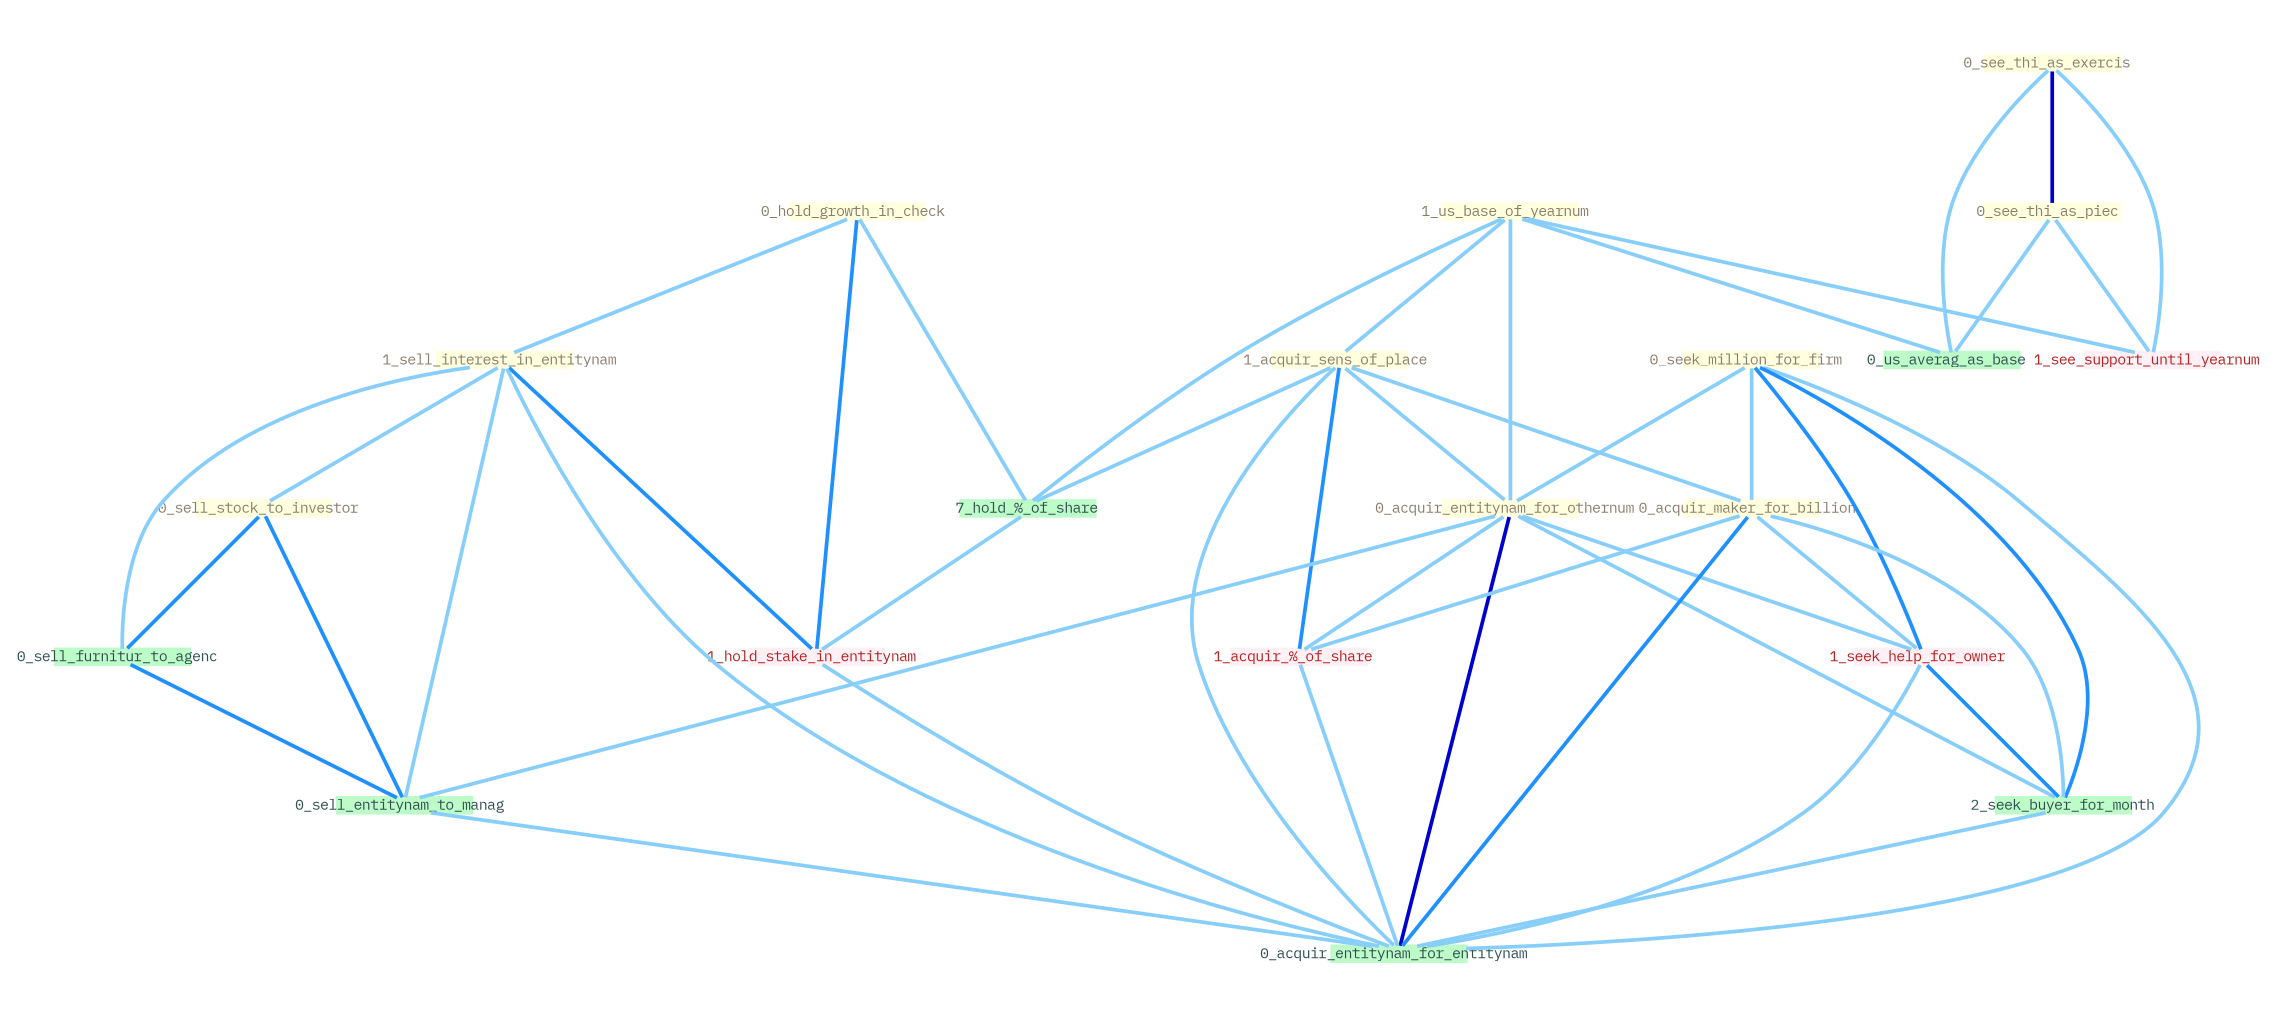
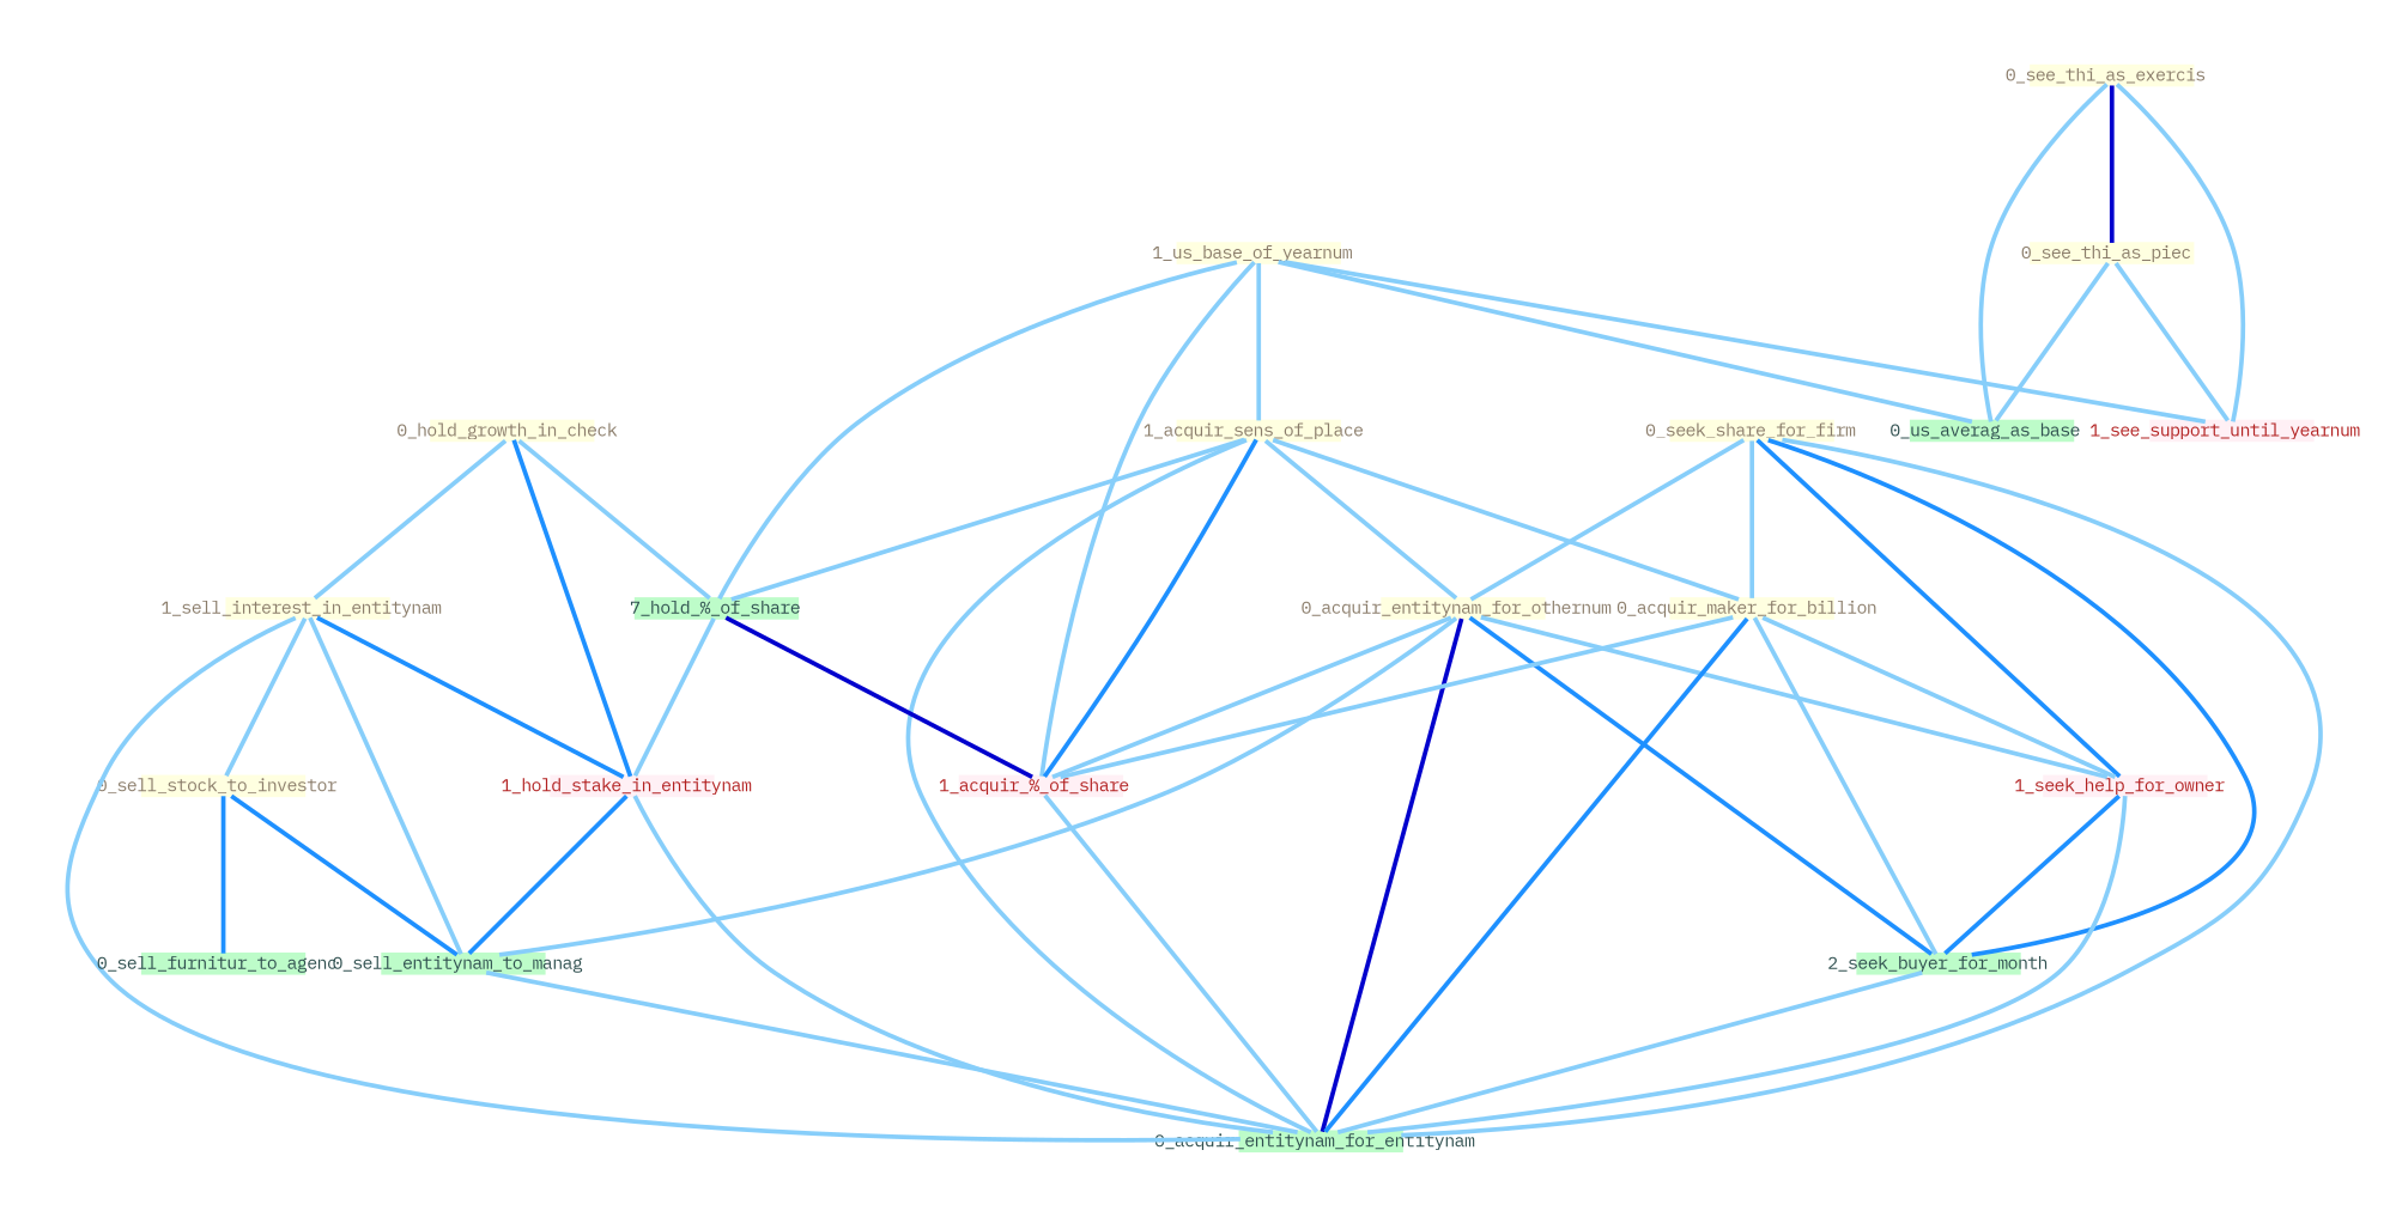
  graph {
    fontname="IBM Plex Mono"
    node [color="#ffffe0" fixedsize=true fontcolor="#8b7d6b" fontname="IBM Plex Mono" fontsize=4 shape=polygon style=filled]
    edge [color="#87cefa" fontname="IBM Plex Mono" w=1]
    "0_hold_growth_in_check " [height=.06 width=.5]
    "1_us_base_of_yearnum " [height=.06 width=.5]
    "1_acquir_sens_of_place " [height=.06 width=.5]
-   "0_seek_million_for_firm " [height=.06 width=.5]
+   "0_seek_million_for_firm " [height=.06 width=.5 label="0_seek_share_for_firm"]
    "1_sell_interest_in_entitynam " [height=.06 width=.5]
    "0_acquir_entitynam_for_othernum " [height=.06 width=.5]
    "0_acquir_maker_for_billion " [height=.06 width=.5]
    "0_see_thi_as_exercis " [height=.06 width=.5]
    "0_see_thi_as_piec " [height=.06 width=.5]
    "0_sell_stock_to_investor " [height=.06 width=.5]
    "1_hold_stake_in_entitynam " [color="#fff0f5" fontcolor="#b22222" height=.06 width=.5]
    "1_seek_help_for_owner " [color="#fff0f5" fontcolor="#b22222" height=.06 width=.5]
    "1_acquir_%_of_share " [color="#fff0f5" fontcolor="#b22222" height=.06 width=.5]
    "1_see_support_until_yearnum " [color="#fff0f5" fontcolor="#b22222" height=.06 width=.5]
    n15 [color="#BDFCC9" fontcolor="#2f4f4f" height=.06 label="7_hold_%_of_share" width=.5]
    "0_us_averag_as_base " [color="#BDFCC9" fontcolor="#2f4f4f" height=.06 width=.5]
    "0_acquir_entitynam_for_entitynam " [color="#BDFCC9" fontcolor="#2f4f4f" height=.06 width=.5]
    n18 [color="#BDFCC9" fontcolor="#2f4f4f" height=.06 label="2_seek_buyer_for_month" width=.5]
    "0_sell_furnitur_to_agenc " [color="#BDFCC9" fontcolor="#2f4f4f" height=.06 width=.5]
    "0_sell_entitynam_to_manag " [color="#BDFCC9" fontcolor="#2f4f4f" height=.06 width=.5]
    subgraph sub_1 {
      "0_hold_growth_in_check "
      "1_us_base_of_yearnum "
      "1_acquir_sens_of_place "
      "0_seek_million_for_firm "
      "1_sell_interest_in_entitynam "
      "0_acquir_entitynam_for_othernum "
      "0_acquir_maker_for_billion "
      "0_see_thi_as_exercis "
      "0_see_thi_as_piec "
      "0_sell_stock_to_investor "
    }
    subgraph sub_2 {
      "1_hold_stake_in_entitynam "
      "1_seek_help_for_owner "
      "1_acquir_%_of_share "
      "1_see_support_until_yearnum "
    }
    "0_hold_growth_in_check " -- "1_sell_interest_in_entitynam "
    "0_hold_growth_in_check " -- "1_hold_stake_in_entitynam " [color="#1e90ff" w=2]
    "0_hold_growth_in_check " -- n15
    "1_us_base_of_yearnum " -- "1_acquir_sens_of_place "
-   "1_us_base_of_yearnum " -- "0_acquir_entitynam_for_othernum "
+   "1_us_base_of_yearnum " -- "1_acquir_%_of_share "
    "1_us_base_of_yearnum " -- "1_see_support_until_yearnum "
    "1_us_base_of_yearnum " -- n15
    "1_us_base_of_yearnum " -- "0_us_averag_as_base "
    "1_acquir_sens_of_place " -- "0_acquir_entitynam_for_othernum "
    "1_acquir_sens_of_place " -- "0_acquir_maker_for_billion "
    "1_acquir_sens_of_place " -- "1_acquir_%_of_share " [color="#1e90ff" w=2]
    "1_acquir_sens_of_place " -- n15
    "1_acquir_sens_of_place " -- "0_acquir_entitynam_for_entitynam "
    "0_seek_million_for_firm " -- "0_acquir_entitynam_for_othernum "
    "0_seek_million_for_firm " -- "0_acquir_maker_for_billion "
    "0_seek_million_for_firm " -- "1_seek_help_for_owner " [color="#1e90ff" w=2]
    "0_seek_million_for_firm " -- "0_acquir_entitynam_for_entitynam "
    "0_seek_million_for_firm " -- n18 [color="#1e90ff" w=2]
    "1_sell_interest_in_entitynam " -- "0_sell_stock_to_investor "
    "1_sell_interest_in_entitynam " -- "1_hold_stake_in_entitynam " [color="#1e90ff" w=2]
    "1_sell_interest_in_entitynam " -- "0_acquir_entitynam_for_entitynam "
-   "1_sell_interest_in_entitynam " -- "0_sell_furnitur_to_agenc "
    "1_sell_interest_in_entitynam " -- "0_sell_entitynam_to_manag "
    "0_acquir_entitynam_for_othernum " -- "1_seek_help_for_owner "
    "0_acquir_entitynam_for_othernum " -- "1_acquir_%_of_share "
    "0_acquir_entitynam_for_othernum " -- "0_acquir_entitynam_for_entitynam " [color="#0000cd" w=3]
-   "0_acquir_entitynam_for_othernum " -- n18
+   "0_acquir_entitynam_for_othernum " -- n18 [color="#1e90ff"]
    "0_acquir_entitynam_for_othernum " -- "0_sell_entitynam_to_manag "
    "0_acquir_maker_for_billion " -- "1_seek_help_for_owner "
    "0_acquir_maker_for_billion " -- "1_acquir_%_of_share "
    "0_acquir_maker_for_billion " -- "0_acquir_entitynam_for_entitynam " [color="#1e90ff" w=2]
    "0_acquir_maker_for_billion " -- n18
    "0_see_thi_as_exercis " -- "0_see_thi_as_piec " [color="#0000cd" w=3]
    "0_see_thi_as_exercis " -- "1_see_support_until_yearnum "
    "0_see_thi_as_exercis " -- "0_us_averag_as_base "
    "0_see_thi_as_piec " -- "1_see_support_until_yearnum "
    "0_see_thi_as_piec " -- "0_us_averag_as_base "
    "0_sell_stock_to_investor " -- "0_sell_furnitur_to_agenc " [color="#1e90ff" w=2]
    "0_sell_stock_to_investor " -- "0_sell_entitynam_to_manag " [color="#1e90ff" w=2]
    "1_hold_stake_in_entitynam " -- "0_acquir_entitynam_for_entitynam "
    "1_seek_help_for_owner " -- "0_acquir_entitynam_for_entitynam "
    "1_seek_help_for_owner " -- n18 [color="#1e90ff" w=2]
    "1_acquir_%_of_share " -- "0_acquir_entitynam_for_entitynam "
    n15 -- "1_hold_stake_in_entitynam "
+   n15 -- "1_acquir_%_of_share " [color="#0000cd" w=3]
    n18 -- "0_acquir_entitynam_for_entitynam "
-   "0_sell_furnitur_to_agenc " -- "0_sell_entitynam_to_manag " [color="#1e90ff" w=2]
+   "1_hold_stake_in_entitynam " -- "0_sell_entitynam_to_manag " [color="#1e90ff" w=2]
    "0_sell_entitynam_to_manag " -- "0_acquir_entitynam_for_entitynam "
  }
